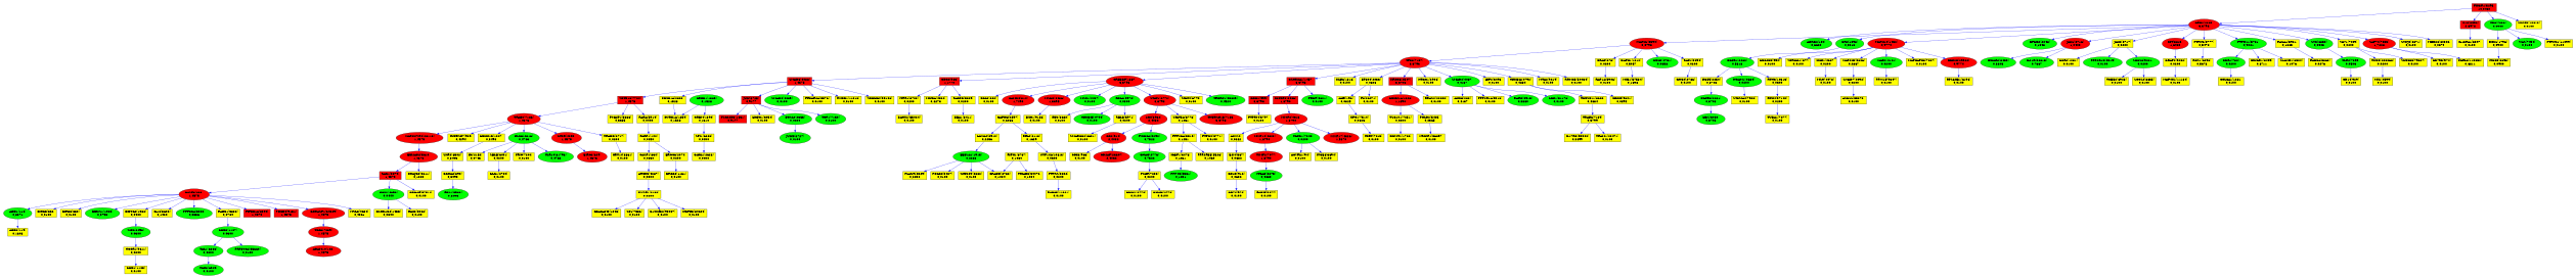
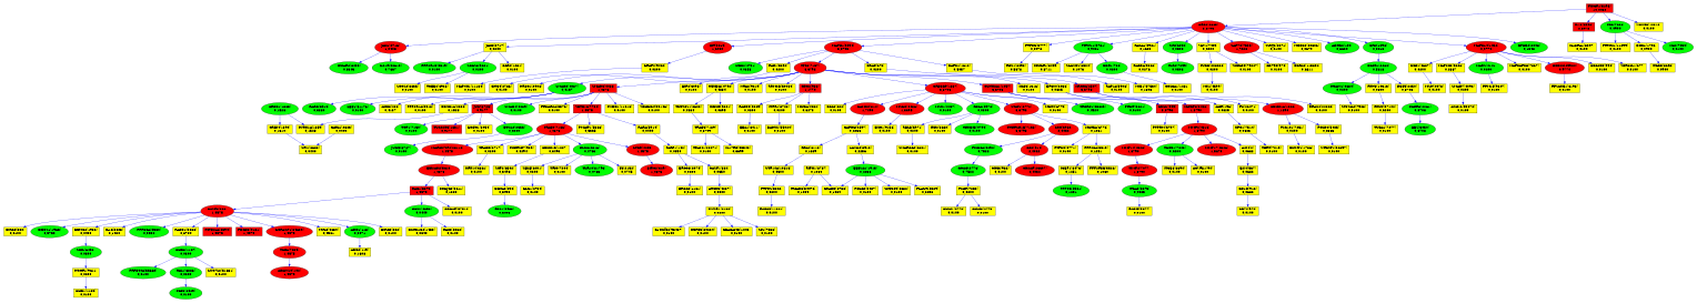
  digraph {
    node [fillcolor=yellow shape=box style=filled]
    edge [color=blue]
    n1 [fillcolor=green label="ADD1(118)\n0,8871" shape=ellipse]
    n2 [label="ADD2(119)\n0,1608"]
    n3 [label="PARP1(142)\n0,0350"]
    n4 [label="CASP1(834)\n0,0350"]
    n5 [label="ERCC6(2074)\n0,0200"]
    n6 [label="ATXN3(4287)\n0,0300"]
    n7 [label="ERCC8(1161)\n0,0100"]
    n8 [fillcolor=green label="ADRB2(154)\n0,6620" shape=ellipse]
    n9 [label="AHR(196)\n0,0825"]
    n10 [label="XPO1(7514)\n0,0825"]
    n11 [label="TERT(7015)\n0,0100"]
    n12 [label="A2M(2)\n0,0682"]
    n13 [label="B2M(567)\n0,0682"]
    n14 [label="CD1D(912)\n0,0682"]
    n15 [label="ACVRL1(94)\n0,0100"]
    n16 [label="BIRC5(332)\n0,0100"]
    n17 [fillcolor=red label="ADAM10(102)\n1,4575" shape=ellipse]
    n18 [label="CD74(972)\n0,0100"]
    n19 [label="BRAF(673)\n0,0200"]
    n20 [label="RAP1A(5906)\n0,0100"]
    n21 [fillcolor=green label="DDR1(780)\n0,0200" shape=ellipse]
    n22 [label="COL3A1(1281)\n0,0100"]
    n23 [label="EWSR1(2130)\n0,0200"]
    n24 [fillcolor=red label="CASP3(836)\n1,4575" shape=ellipse]
    n25 [label="BIRC3(330)\n0,0100"]
    n26 [fillcolor=green label="EIF2S1(1965)\n0,5753" shape=ellipse]
    n27 [label="EIF4G2(1982)\n0,0400"]
    n28 [label="IL16(3603)\n0,1420"]
    n29 [fillcolor=green label="PPP3CA(5530)\n0,3336" shape=ellipse]
    n30 [label="RAD51(5888)\n0,8784"]
    n31 [fillcolor=red label="PIP5K1A(8394)\n1,4575"]
    n32 [fillcolor=red label="PDCD8(9131)\n1,4575"]
    n33 [fillcolor=red label="GORASP1(64689)\n1,4575" shape=ellipse]
    n34 [label="MYL3(4634)\n0,4561"]
    n35 [fillcolor=green label="SKIL(6498)\n0,0300" shape=ellipse]
    n36 [fillcolor=green label="CHD3(1107)\n0,0300" shape=ellipse]
    n37 [fillcolor=red label="TGFA(7039)\n1,4575" shape=ellipse]
    n38 [fillcolor=red label="BIRC2(329)\n1,4575" shape=ellipse]
    n39 [fillcolor=red label="CD2(914)\n2,4032" shape=ellipse]
    n40 [label="CD53(963)\n0,0100"]
    n41 [fillcolor=red label="CD2AP(23607)\n2,4032" shape=ellipse]
    n42 [label="TNFRSF7(939)\n0,4294"]
    n43 [label="CCNA2(890)\n0,3493"]
    n44 [fillcolor=green label="RBL1(5933)\n0,3493" shape=ellipse]
    n45 [fillcolor=red label="CDC2(983)\n1,1770"]
    n46 [label="ITPR1(3708)\n0,0200"]
    n47 [label="MNDA(4332)\n0,6273"]
    n48 [label="RAB5B(5869)\n0,0200"]
    n49 [label="BANK1(55024)\n0,0100"]
    n50 [label="EEA1(8411)\n0,0100"]
    n51 [fillcolor=red label="CDH1(999)\n3,3793"]
    n52 [label="PTPRM(5797)\n0,0100"]
    n53 [fillcolor=red label="CDKN1A(1026)\n1,1890" shape=ellipse]
    n54 [label="TSG101(7251)\n0,0200"]
    n55 [label="POLD2(5425)\n0,2365"]
    n56 [label="DNMT1(1786)\n0,0100"]
    n57 [label="WRNIP1(56897)\n0,0100"]
    n58 [fillcolor=green label="TAL1(6886)\n0,0200" shape=ellipse]
+   n59 [label="LUC7L2(51631)\n0,0100"]
    n60 [fillcolor=green label="PRPF40A(55660)\n0,0100" shape=ellipse]
    n61 [fillcolor=green label="TCF3(6929)\n0,0100" shape=ellipse]
    n62 [label="CDC25B(994)\n0,0100"]
    n63 [label="CDKN1B(1027)\n0,3493"]
    n64 [label="SKP2(6502)\n0,3493"]
    n65 [label="CCR2(1231)\n0,0100"]
    n66 [label="BCL3(602)\n0,0100"]
    n67 [fillcolor=green label="CREB1(1385)\n0,1528" shape=ellipse]
    n68 [label="CREM(1390)\n0,1510"]
    n69 [label="DYRK1A(1859)\n0,1528"]
    n70 [label="SPI1(6688)\n0,0400"]
    n71 [fillcolor=red label="CREBBP(1387)\n3,3793" shape=ellipse]
    n72 [fillcolor=red label="CAMK4(814)\n1,7490" shape=ellipse]
    n73 [fillcolor=red label="MSH2(4436)\n1,3395" shape=ellipse]
    n74 [fillcolor=green label="MSX1(4487)\n0,0100" shape=ellipse]
    n75 [fillcolor=green label="RELA(5970)\n0,0300" shape=ellipse]
    n76 [fillcolor=red label="STAT1(6772)\n3,3793" shape=ellipse]
    n77 [label="STAT4(6775)\n0,0100"]
    n78 [fillcolor=green label="TRERF1(55809)\n0,4520" shape=ellipse]
    n79 [label="GAPDH(2597)\n0,2256"]
    n80 [label="EXO1(9156)\n0,0100"]
    n81 [label="IRF2(3660)\n0,0100"]
    n82 [fillcolor=green label="NFKBIE(4794)\n0,0100" shape=ellipse]
    n83 [label="RELB(5971)\n0,0200"]
    n84 [fillcolor=red label="LCK(3932)\n2,4032" shape=ellipse]
    n85 [label="STAT5A(6776)\n0,1251"]
    n86 [fillcolor=red label="TNFRSF1B(7133)\n3,3793" shape=ellipse]
    n87 [label="LAMA4(3910)\n0,2256"]
    n88 [label="RPA2(6118)\n0,1639"]
    n89 [label="GATA1(2623)\n0,0400"]
    n90 [fillcolor=green label="CRK(1398)\n0,5818" shape=ellipse]
    n91 [fillcolor=green label="FGFR1(2260)\n0,5818" shape=ellipse]
    n92 [label="FGF5(2250)\n0,3708"]
    n93 [fillcolor=green label="NCAM1(4684)\n0,0200" shape=ellipse]
    n94 [label="RTN3(10313)\n0,0300"]
    n95 [label="ZFP36L1(677)\n0,0100"]
    n96 [fillcolor=red label="CSNK2A1(1457)\n3,3793"]
    n97 [fillcolor=red label="IGFBP3(3486)\n1,8790"]
    n98 [fillcolor=green label="PRNP(5621)\n0,0100" shape=ellipse]
    n99 [fillcolor=red label="MMP2(4313)\n1,8790" shape=ellipse]
    n100 [fillcolor=red label="MAPK14(1432)\n0,9774" shape=ellipse]
    n101 [label="NCF1(4687)\n0,0200"]
    n102 [label="MAP2K3(5606)\n0,2867"]
    n103 [fillcolor=green label="MARS(4141)\n0,0200" shape=ellipse]
    n104 [label="MAPKAPK3(7867)\n0,0100"]
    n105 [fillcolor=red label="EEF2K(29904)\n0,9774" shape=ellipse]
    n106 [label="MSN(4478)\n0,0100"]
    n107 [label="SMAD7(4092)\n0,0200"]
    n108 [label="PPM1F(9647)\n0,0100"]
    n109 [label="RPS6KB1(6198)\n0,0100"]
-   n110 [label="CD14(929)\n0,0100"]
    n111 [label="DAPK1(1612)\n0,5057"]
    n112 [label="MIB1(57534)\n0,1698"]
    n113 [fillcolor=red label="TSC22D3(1831)\n0,9177"]
    n114 [fillcolor=green label="EEF1A1(1915)\n0,2256" shape=ellipse]
    n115 [label="PLAUR(5329)\n0,2256"]
    n116 [label="POLE2(5427)\n0,0100"]
    n117 [label="CRADD(8738)\n0,1084"]
    n118 [label="ZNF259(8882)\n0,0100"]
    n119 [label="KLF6(1316)\n0,0100"]
    n120 [label="NCOR1(9611)\n0,0200"]
    n121 [label="EP300(2033)\n0,0825"]
    n122 [label="P8(26471)\n0,0100"]
    n123 [fillcolor=green label="EPHB2(2048)\n0,1348" shape=ellipse]
    n124 [label="CEACAM5(1048)\n0,0100"]
    n125 [label="SF1(7536)\n0,0100"]
    n126 [label="C14orf32(93487)\n0,0100"]
    n127 [label="NBPF3(84224)\n0,0100"]
    n128 [label="F3(2152)\n0,0745"]
    n129 [label="DOK1(1796)\n0,0900"]
    n130 [label="ITGB5(3693)\n0,0900"]
    n131 [fillcolor=green label="FGFR3(2261)\n0,3708" shape=ellipse]
    n132 [label="ST8SIA4(7903)\n0,0100"]
    n133 [label="RTN4(57142)\n0,0200"]
    n134 [fillcolor=green label="HBZ(3050)\n0,3708" shape=ellipse]
    n135 [fillcolor=green label="FLNA(2316)\n0,4763" shape=ellipse]
    n136 [label="SELE(6401)\n0,0200"]
    n137 [label="TRIO(7204)\n0,0100"]
    n138 [fillcolor=green label="TLR10(81793)\n0,4763" shape=ellipse]
    n139 [label="GLG1(2734)\n0,0100"]
    n140 [label="CD79B(974)\n0,0100"]
    n141 [label="FOXO1A(2308)\n0,1528"]
    n142 [label="UTP14A(10813)\n0,0300"]
    n143 [fillcolor=red label="XRCC6(2547)\n3,3793"]
    n144 [label="RRAS2(22800)\n0,0100"]
    n145 [label="GNAI1(2770)\n0,0100"]
    n146 [label="GNAI3(2773)\n0,0100"]
    n147 [fillcolor=green label="GNAQ(2776)\n0,7522" shape=ellipse]
    n148 [label="TSHR(7253)\n0,0200"]
    n149 [fillcolor=red label="GRB2(2885)\n3,3793" shape=ellipse]
    n150 [fillcolor=red label="JAK1(3716)\n1,0403" shape=ellipse]
    n151 [label="JAK2(3717)\n0,0200"]
    n152 [fillcolor=red label="KIT(3815)\n1,6480" shape=ellipse]
    n153 [fillcolor=red label="MAPK1(5594)\n3,3793" shape=ellipse]
    n154 [label="PTPN6(5777)\n0,5478"]
    n155 [fillcolor=green label="PTPN11(5781)\n0,9021" shape=ellipse]
    n156 [label="RASA1(5921)\n0,1665"]
    n157 [fillcolor=green label="SYK(6850)\n0,0503" shape=ellipse]
    n158 [label="VAV1(7409)\n0,0200"]
    n159 [fillcolor=red label="ZAP70(7535)\n1,7228" shape=ellipse]
    n160 [label="SYNJ2(8871)\n0,0100"]
    n161 [label="MED28(80306)\n0,0679"]
    n162 [fillcolor=green label="IFNAR2(3455)\n0,3343" shape=ellipse]
    n163 [fillcolor=green label="IL21R(50615)\n0,7667" shape=ellipse]
    n164 [fillcolor=green label="PPP2R1B(5519)\n0,0100" shape=ellipse]
    n165 [fillcolor=green label="SOCS3(9021)\n0,0200" shape=ellipse]
    n166 [label="GRAP2(9402)\n0,0200"]
    n167 [fillcolor=green label="NEK2(4751)\n0,0358" shape=ellipse]
    n168 [label="RAF1(5894)\n0,0200"]
    n169 [fillcolor=red label="TP53(7157)\n3,3793" shape=ellipse]
    n170 [label="ROS1(6098)\n0,5378"]
    n171 [label="IFNGR1(3459)\n0,8711"]
    n172 [label="SLAMF1(6504)\n0,1076"]
    n173 [label="RAB5A(5868)\n0,0276"]
    n174 [fillcolor=green label="TLR4(7099)\n0,0503" shape=ellipse]
    n175 [label="TUBB(203068)\n0,0200"]
    n176 [label="ZNF655(79027)\n0,0100"]
    n177 [label="FCRL3(115352)\n0,6811"]
    n178 [label="NR3C1(2908)\n0,0100"]
    n179 [label="HCFC1(3054)\n0,0100"]
    n180 [label="CHD1(1105)\n0,0100"]
    n181 [fillcolor=red label="IL13(3596)\n2,6978"]
    n182 [label="IL13RA1(3597)\n0,0100"]
    n183 [fillcolor=green label="ITGA3(3675)\n0,4885" shape=ellipse]
    n184 [label="RABIF(5877)\n0,0100"]
    n185 [label="TCEB2(6923)\n0,0100"]
    n186 [label="SOCS2(8835)\n0,0100"]
    n187 [fillcolor=red label="JUN(3725)\n0,9177"]
    n188 [fillcolor=green label="FOSL2(2355)\n0,0200" shape=ellipse]
    n189 [fillcolor=green label="TOP1(7150)\n0,0100" shape=ellipse]
    n190 [fillcolor=green label="JUND(3727)\n0,0100" shape=ellipse]
    n191 [label="ANK3(288)\n0,4137"]
    n192 [label="MAP4K1(11184)\n0,0100"]
    n193 [fillcolor=red label="MMP14(4323)\n1,8790" shape=ellipse]
    n194 [fillcolor=green label="TGFB1(7040)\n0,0200" shape=ellipse]
    n195 [fillcolor=red label="MMP17(4326)\n1,5870" shape=ellipse]
    n196 [fillcolor=green label="PIK3CA(5290)\n0,7522" shape=ellipse]
    n197 [fillcolor=red label="LTBR(4055)\n1,4575" shape=ellipse]
    n198 [fillcolor=green label="SMAD2(4087)\n0,4137" shape=ellipse]
    n199 [label="PPP2R1A(5518)\n0,0100"]
    n200 [fillcolor=green label="RARB(5915)\n0,3880" shape=ellipse]
    n201 [fillcolor=green label="LEF1(51176)\n0,0100" shape=ellipse]
    n202 [fillcolor=red label="SMAD3(4088)\n1,4575"]
    n203 [fillcolor=green label="SMAD4(4089)\n0,0100" shape=ellipse]
    n204 [label="PRKAR2A(5576)\n0,0100"]
    n205 [fillcolor=red label="ZBTB16(7704)\n1,4575"]
    n206 [label="TMED1(11018)\n0,0100"]
    n207 [label="ZDHHC4(55146)\n0,0100"]
    n208 [label="PMAIP1(5366)\n0,3335"]
    n209 [label="RARA(5914)\n0,0400"]
    n210 [fillcolor=red label="TRAF2(7186)\n1,4575" shape=ellipse]
    n211 [label="ASH1L(55870)\n0,0100"]
    n212 [label="IGBP1(3476)\n0,1251"]
    n213 [fillcolor=green label="PPP4C(5531)\n0,1251" shape=ellipse]
    n214 [fillcolor=red label="TIMP2(7077)\n1,8790" shape=ellipse]
    n215 [label="ITGB6(3694)\n0,0100"]
    n216 [label="MX1(4599)\n0,0100"]
    n217 [label="CSNK1G2(1455)\n0,0340"]
    n218 [label="HIP2(3093)\n0,0100"]
    n219 [fillcolor=green label="NCK1(4690)\n0,0440" shape=ellipse]
    n220 [label="PAK2(5062)\n0,0100"]
    n221 [label="NFKBIA(4792)\n0,4884"]
    n222 [label="TNFSF11(8600)\n0,4884"]
    n223 [label="IKBKE(9641)\n0,0895"]
    n224 [label="TRAF6(7189)\n0,3799"]
    n225 [fillcolor=red label="PIK3R1(5295)\n14,0460"]
    n226 [fillcolor=green label="TEC(7006)\n0,0900" shape=ellipse]
    n227 [label="WASF3(10810)\n0,0100"]
    n228 [fillcolor=green label="WAS(7454)\n0,0100" shape=ellipse]
    n229 [label="PTPN21(11099)\n0,0100"]
    n230 [label="KRT14(3861)\n0,0100"]
    n231 [label="PPP2CA(5515)\n0,1251"]
    n232 [label="PPP2R5B(5526)\n0,1060"]
    n233 [label="GNG4(2786)\n0,0100"]
    n234 [label="MTA2(9219)\n0,0100"]
    n235 [label="RRM2B(50484)\n0,0100"]
    n236 [fillcolor=red label="EIF2AK2(5610)\n1,4575" shape=ellipse]
    n237 [label="DNAJC3(5611)\n0,1288"]
    n238 [fillcolor=red label="RAC1(5879)\n1,4575"]
    n239 [label="CDGAP(57514)\n0,0100"]
    n240 [label="SMARCC2(6601)\n0,0100"]
    n241 [label="PTPRS(5802)\n0,0200"]
    n242 [label="PTPN2(5771)\n0,0100"]
    n243 [label="TRADD(8717)\n0,0200"]
    n244 [fillcolor=red label="MAP3K7IP2(23118)\n1,4575" shape=ellipse]
    n245 [label="IL17RB(55540)\n0,3699"]
    n246 [label="TRAM1(23471)\n0,0100"]
    n247 [label="TUBA1(7277)\n0,0100"]
    n248 [label="RAB35(11021)\n0,0100"]
    n249 [label="RIPK1(8737)\n0,1084"]
    n250 [label="TRIAD3(54476)\n0,1084"]
    n1 -> n2
    n3 -> n4
    n3 -> n5
    n4 -> n6
    n5 -> n7
    n6 -> n23
    n9 -> n10
    n10 -> n11
    n12 -> n13
    n13 -> n14
    n14 -> n18
    n19 -> n20
    n21 -> n22
    n23 -> n124
    n23 -> n125
    n23 -> n126
    n23 -> n127
    n24 -> n1
    n24 -> n16
    n24 -> n25
    n24 -> n26
    n24 -> n27
    n24 -> n28
    n24 -> n29
    n24 -> n30
    n24 -> n31
    n24 -> n32
    n24 -> n33
    n24 -> n34
    n27 -> n35
    n30 -> n36
    n33 -> n37
    n35 -> n120
    n36 -> n58
+   n36 -> n59
    n36 -> n60
    n37 -> n17
    n39 -> n40
    n39 -> n41
    n43 -> n44
    n45 -> n46
    n45 -> n47
    n45 -> n48
    n46 -> n49
    n48 -> n50
    n51 -> n52
    n53 -> n54
    n53 -> n55
    n54 -> n56
    n55 -> n57
    n58 -> n61
    n63 -> n64
    n64 -> n43
    n67 -> n68
    n67 -> n69
    n68 -> n70
-   n70 -> n89
+   n89 -> n70
    n71 -> n66
    n71 -> n72
    n71 -> n73
    n71 -> n74
    n71 -> n75
    n71 -> n76
    n71 -> n77
    n71 -> n78
    n72 -> n79
    n73 -> n80
    n75 -> n81
    n75 -> n82
    n75 -> n83
    n76 -> n84
    n76 -> n85
    n76 -> n86
    n79 -> n87
    n79 -> n88
    n83 -> n240
    n84 -> n39
    n84 -> n196
    n85 -> n231
    n85 -> n242
    n87 -> n114
    n88 -> n142
    n90 -> n91
    n91 -> n92
    n91 -> n93
    n91 -> n94
    n92 -> n131
    n93 -> n132
    n94 -> n133
    n96 -> n51
    n96 -> n97
    n96 -> n98
    n97 -> n99
    n99 -> n12
    n99 -> n193
    n99 -> n194
    n99 -> n195
    n100 -> n62
    n100 -> n95
    n100 -> n101
    n100 -> n102
    n100 -> n103
    n100 -> n104
    n100 -> n105
    n101 -> n106
    n102 -> n107
    n103 -> n108
    n105 -> n109
    n107 -> n211
    n111 -> n112
    n114 -> n115
    n114 -> n116
    n114 -> n117
    n114 -> n118
    n120 -> n180
    n121 -> n9
    n121 -> n122
    n129 -> n130
    n131 -> n134
    n133 -> n247
    n135 -> n128
    n135 -> n136
    n135 -> n137
    n135 -> n138
    n136 -> n139
    n141 -> n69
    n142 -> n241
    n143 -> n53
    n143 -> n144
    n147 -> n148
    n148 -> n145
    n148 -> n146
    n149 -> n8
    n149 -> n90
    n149 -> n100
    n149 -> n123
    n149 -> n150
    n149 -> n151
    n149 -> n152
    n149 -> n153
    n149 -> n154
    n149 -> n155
    n149 -> n156
    n149 -> n157
    n149 -> n158
    n149 -> n159
    n149 -> n160
    n149 -> n161
    n150 -> n162
    n150 -> n163
    n151 -> n65
    n151 -> n164
    n151 -> n165
    n152 -> n166
    n153 -> n19
    n153 -> n111
    n153 -> n167
    n153 -> n168
    n153 -> n169
    n154 -> n170
    n155 -> n21
    n155 -> n171
    n155 -> n172
    n156 -> n173
    n157 -> n174
    n158 -> n175
    n158 -> n176
    n159 -> n140
    n159 -> n177
    n165 -> n185
    n165 -> n186
    n166 -> n192
    n168 -> n233
    n169 -> n45
    n169 -> n71
    n169 -> n96
    n169 -> n119
    n169 -> n121
    n169 -> n143
    n169 -> n178
    n169 -> n198
    n169 -> n202
    n169 -> n218
    n169 -> n221
    n169 -> n234
    n169 -> n235
-   n174 -> n110
    n175 -> n216
    n181 -> n182
    n183 -> n184
    n187 -> n113
    n187 -> n179
    n187 -> n188
    n187 -> n189
    n188 -> n190
    n193 -> n214
    n194 -> n15
    n194 -> n215
    n196 -> n147
    n197 -> n38
    n198 -> n191
    n198 -> n199
    n198 -> n200
    n198 -> n201
    n202 -> n141
    n202 -> n187
    n202 -> n203
    n202 -> n204
    n202 -> n205
    n202 -> n206
    n202 -> n207
    n205 -> n208
    n205 -> n209
    n205 -> n210
    n209 -> n3
    n210 -> n42
    n210 -> n63
    n210 -> n135
    n210 -> n197
    n210 -> n243
    n210 -> n244
    n212 -> n213
    n214 -> n183
    n219 -> n217
    n219 -> n220
    n221 -> n222
    n221 -> n223
    n222 -> n224
    n224 -> n245
    n224 -> n246
    n225 -> n149
    n225 -> n181
    n225 -> n226
    n225 -> n227
    n226 -> n129
    n226 -> n228
    n226 -> n229
    n231 -> n212
    n231 -> n232
    n236 -> n237
    n236 -> n238
    n238 -> n24
    n238 -> n219
    n238 -> n239
    n241 -> n248
    n243 -> n230
    n244 -> n236
    n249 -> n117
    n249 -> n250
  }
